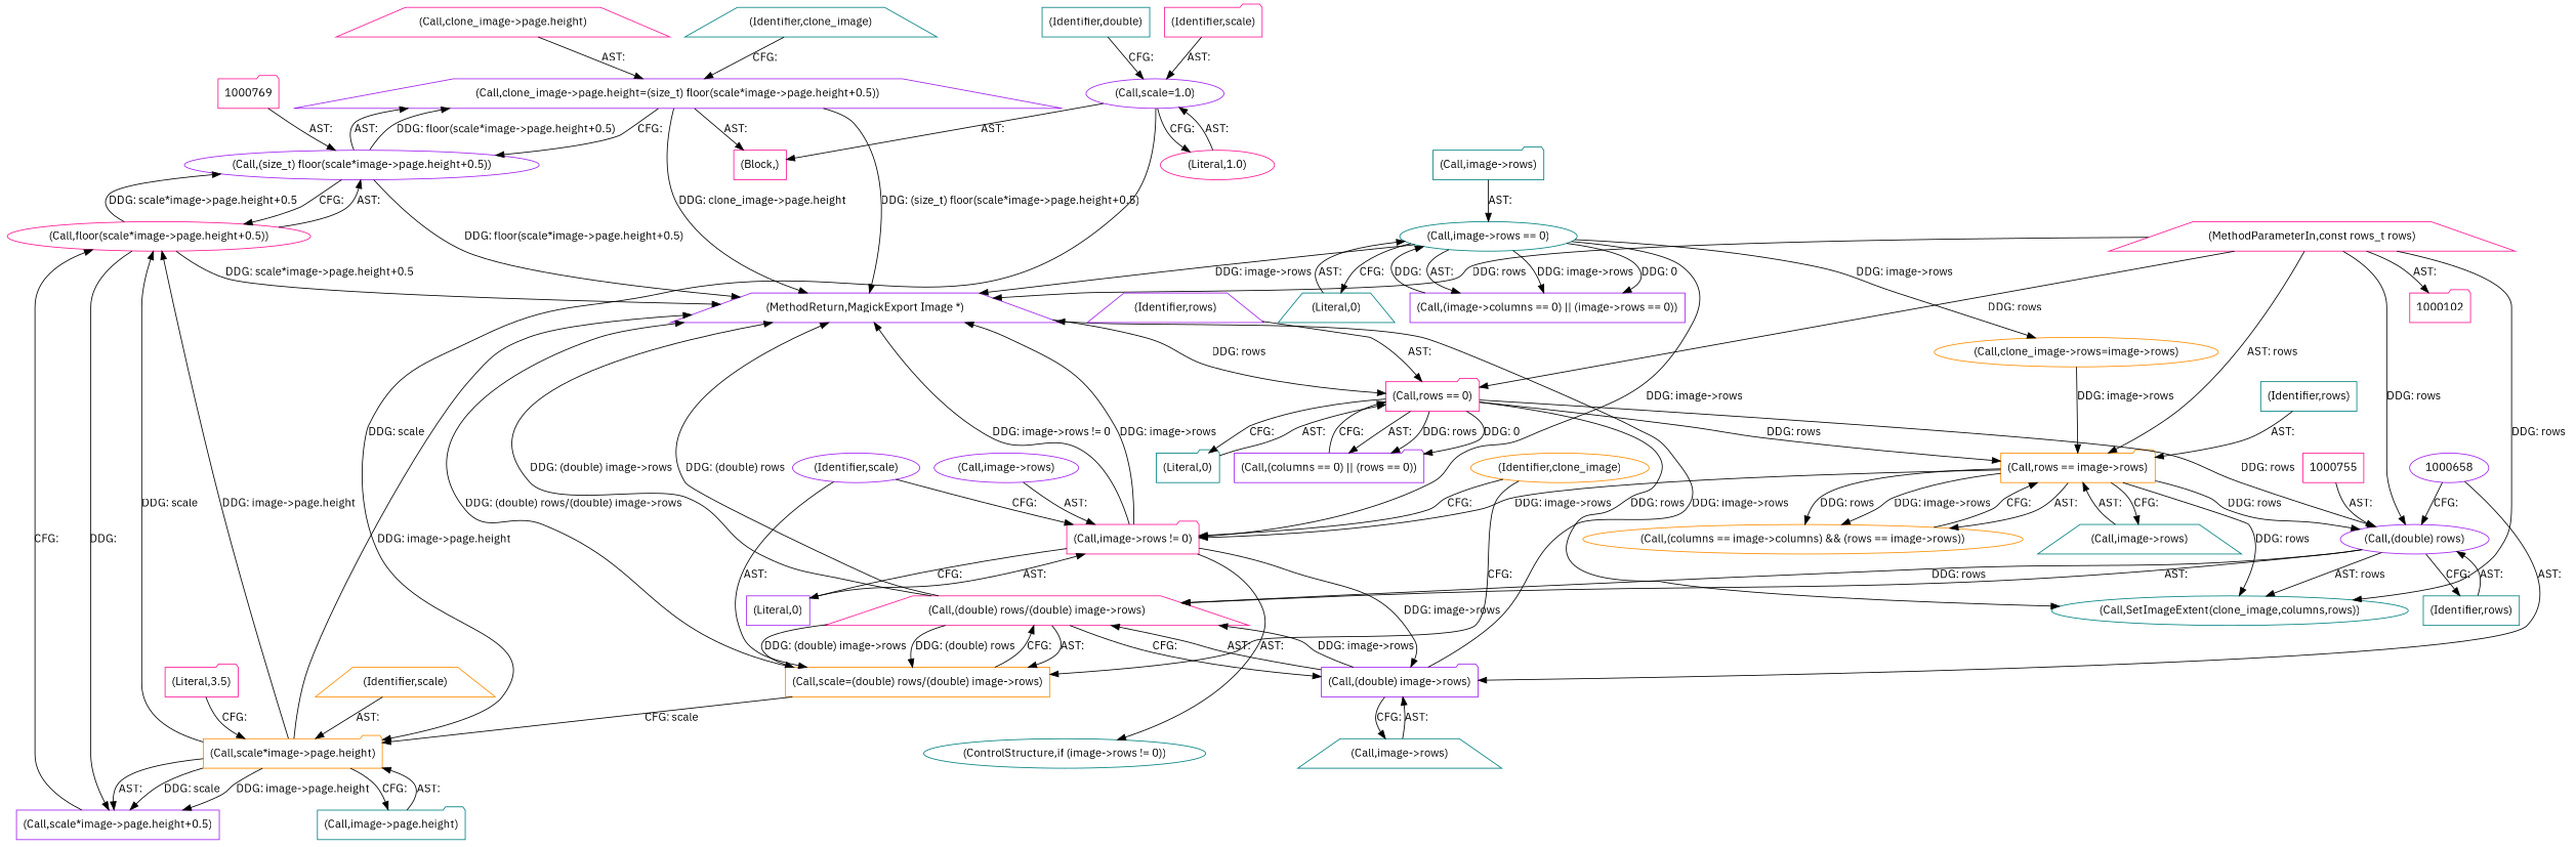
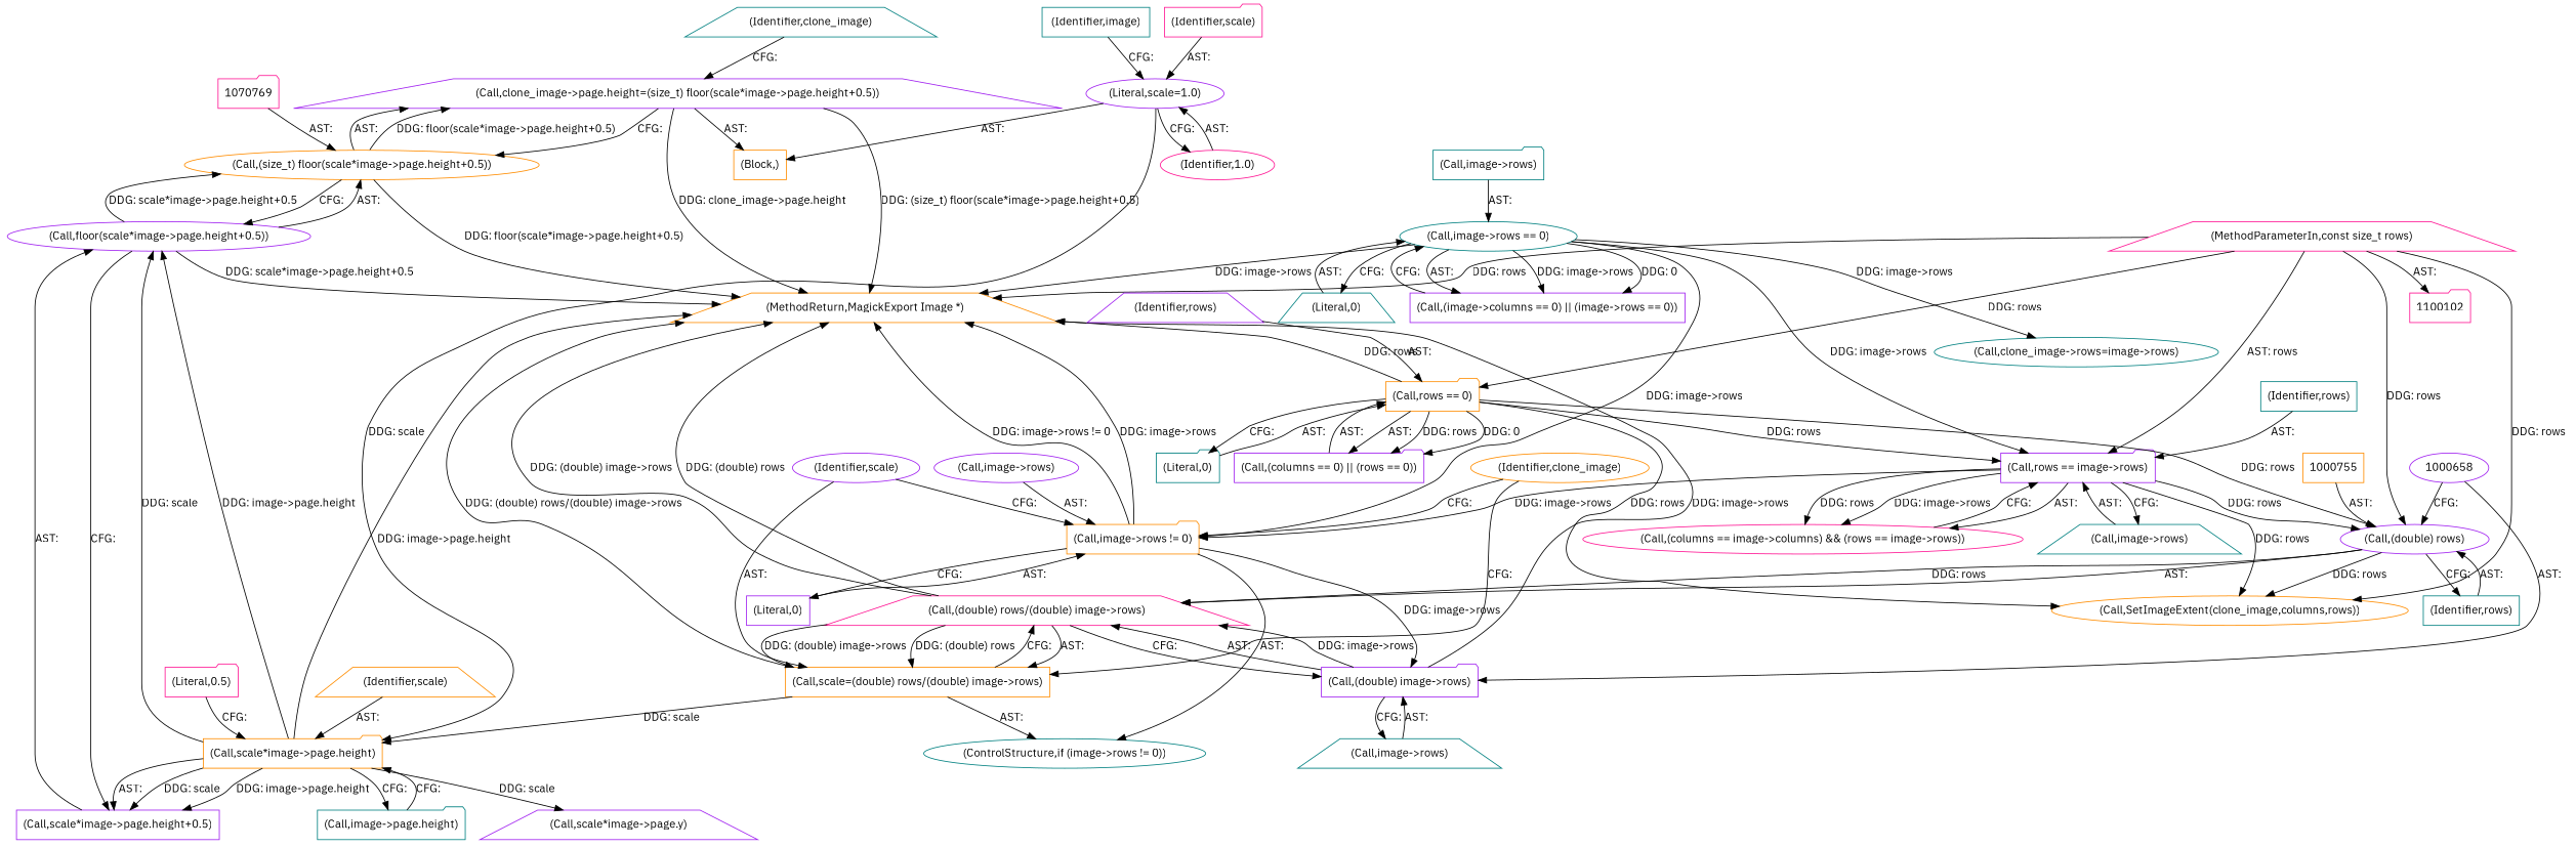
  digraph {
    fontname="IBM Plex Sans"
    node [color=purple fontname="IBM Plex Sans" shape=ellipse]
    edge [fontname="IBM Plex Sans"]
    n1 [label="(Call,clone_image->page.height=(size_t) floor(scale*image->page.height+0.5))" shape=trapezium]
-   n2 [label="(Call,(size_t) floor(scale*image->page.height+0.5))"]
-   n3 [label="(MethodReturn,MagickExport Image *)" shape=trapezium]
-   n4 [color=deeppink label="(Block,)" shape=box]
-   n5 [color=deeppink label="(Call,floor(scale*image->page.height+0.5))"]
+   n2 [color=darkorange label="(Call,(size_t) floor(scale*image->page.height+0.5))"]
+   n3 [color=darkorange label="(MethodReturn,MagickExport Image *)" shape=trapezium]
+   n4 [color=darkorange label="(Block,)" shape=box]
+   n5 [label="(Call,floor(scale*image->page.height+0.5))"]
    n6 [label="(Call,scale*image->page.height+0.5)" shape=box]
    n7 [color=darkorange label="(Call,scale*image->page.height)" shape=folder]
    n8 [color=teal label="(Call,image->page.height)" shape=folder]
-   n10 [label="(Call,scale=1.0)"]
-   n11 [color=deeppink label="(Literal,1.0)"]
+   n9 [label="(Call,scale*image->page.y)" shape=trapezium]
+   n10 [label="(Literal,scale=1.0)"]
+   n11 [color=deeppink label="(Identifier,1.0)"]
    n12 [color=darkorange label="(Call,scale=(double) rows/(double) image->rows)" shape=box]
    n13 [color=deeppink label="(Call,(double) rows/(double) image->rows)" shape=trapezium]
    n14 [color=teal label="(ControlStructure,if (image->rows != 0))"]
    n15 [label="(Call,(double) image->rows)" shape=folder]
    n16 [color=teal label="(Call,image->rows)" shape=trapezium]
    n17 [label="(Call,(double) rows)"]
-   n18 [color=teal label="(Call,SetImageExtent(clone_image,columns,rows))"]
+   n18 [color=darkorange label="(Call,SetImageExtent(clone_image,columns,rows))"]
    n19 [color=teal label="(Identifier,rows)" shape=box]
-   n20 [color=darkorange label="(Call,rows == image->rows)" shape=folder]
-   n21 [color=deeppink label="(Call,image->rows != 0)" shape=folder]
+   n20 [label="(Call,rows == image->rows)" shape=folder]
+   n21 [color=darkorange label="(Call,image->rows != 0)" shape=folder]
    n22 [color=teal label="(Call,image->rows)" shape=trapezium]
-   n23 [color=darkorange label="(Call,(columns == image->columns) && (rows == image->rows))"]
+   n23 [color=deeppink label="(Call,(columns == image->columns) && (rows == image->rows))"]
    n24 [label="(Literal,0)" shape=box]
-   n25 [color=deeppink label="(Call,rows == 0)" shape=folder]
+   n25 [color=darkorange label="(Call,rows == 0)" shape=folder]
    n26 [color=teal label="(Literal,0)" shape=folder]
    n27 [label="(Call,(columns == 0) || (rows == 0))" shape=folder]
-   n28 [color=deeppink label="(MethodParameterIn,const rows_t rows)" shape=trapezium]
-   1000102 [color=deeppink shape=folder]
+   n28 [color=deeppink label="(MethodParameterIn,const size_t rows)" shape=trapezium]
+   1000102 [color=deeppink shape=folder label=1100102]
    n30 [color=teal label="(Call,image->rows == 0)"]
-   n31 [color=darkorange label="(Call,clone_image->rows=image->rows)"]
+   n31 [color=teal label="(Call,clone_image->rows=image->rows)"]
    n32 [color=teal label="(Literal,0)" shape=trapezium]
    n33 [label="(Call,(image->columns == 0) || (image->rows == 0))" shape=box]
    n34 [color=darkorange label="(Identifier,scale)" shape=trapezium]
    n35 [label="(Identifier,rows)" shape=trapezium]
-   n36 [color=teal label="(Identifier,double)" shape=box]
+   n36 [color=teal label="(Identifier,image)" shape=box]
    n37 [color=teal label="(Call,image->rows)" shape=folder]
    n38 [label="(Call,image->rows)"]
-   n39 [color=deeppink label="(Call,clone_image->page.height)" shape=trapezium]
-   n40 [color=deeppink label="(Literal,3.5)" shape=folder]
+   n40 [color=deeppink label="(Literal,0.5)" shape=folder]
    n41 [color=deeppink label="(Identifier,scale)" shape=folder]
    n42 [color=teal label="(Identifier,clone_image)" shape=trapezium]
    n43 [color=darkorange label="(Identifier,clone_image)"]
    n44 [label="(Identifier,scale)"]
    n45 [color=teal label="(Identifier,rows)" shape=box]
-   1000769 [color=deeppink shape=folder]
-   1000755 [color=deeppink shape=box]
+   1000769 [color=deeppink shape=folder label=1070769]
+   1000755 [color=darkorange shape=box]
    n48 [label=1000658]
    n1 -> n2 [label="CFG: "]
    n1 -> n3 [label="DDG: clone_image->page.height"]
    n1 -> n3 [label="DDG: (size_t) floor(scale*image->page.height+0.5)"]
    n1 -> n4 [label="AST: "]
    n2 -> n1 [label="AST: "]
    n2 -> n1 [label="DDG: floor(scale*image->page.height+0.5)"]
    n2 -> n3 [label="DDG: floor(scale*image->page.height+0.5)"]
    n2 -> n5 [label="CFG: "]
    n5 -> n2 [label="AST: "]
    n5 -> n2 [label="DDG: scale*image->page.height+0.5"]
    n5 -> n3 [label="DDG: scale*image->page.height+0.5"]
-   n5 -> n6 [label="DDG: "]
-   n6 -> n5 [label="CFG: "]
+   n5 -> n6 [label="CFG: "]
+   n6 -> n5 [label="AST: "]
    n7 -> n3 [label="DDG: image->page.height"]
    n7 -> n5 [label="DDG: scale"]
    n7 -> n5 [label="DDG: image->page.height"]
    n7 -> n6 [label="AST: "]
    n7 -> n6 [label="DDG: scale"]
    n7 -> n6 [label="DDG: image->page.height"]
    n7 -> n8 [label="CFG: "]
-   n8 -> n7 [label="AST: "]
+   n7 -> n9 [label="DDG: scale"]
+   n8 -> n7 [label="CFG: "]
    n10 -> n4 [label="AST: "]
    n10 -> n7 [label="DDG: scale"]
    n10 -> n11 [label="CFG: "]
    n11 -> n10 [label="AST: "]
    n12 -> n3 [label="DDG: (double) rows/(double) image->rows"]
-   n12 -> n7 [label="CFG: scale"]
+   n12 -> n7 [label="DDG: scale"]
    n12 -> n13 [label="CFG: "]
+   n12 -> n14 [label="AST: "]
    n13 -> n3 [label="DDG: (double) rows"]
    n13 -> n3 [label="DDG: (double) image->rows"]
    n13 -> n12 [label="AST: "]
    n13 -> n12 [label="DDG: (double) rows"]
    n13 -> n12 [label="DDG: (double) image->rows"]
    n13 -> n15 [label="CFG: "]
    n15 -> n3 [label="DDG: image->rows"]
    n15 -> n13 [label="AST: "]
    n15 -> n13 [label="DDG: image->rows"]
    n15 -> n16 [label="CFG: "]
    n16 -> n15 [label="AST: "]
    n17 -> n13 [label="AST: "]
    n17 -> n13 [label="DDG: rows"]
-   n17 -> n18 [label="AST: rows"]
+   n17 -> n18 [label="DDG: rows"]
    n17 -> n19 [label="CFG: "]
    n19 -> n17 [label="AST: "]
    n20 -> n17 [label="DDG: rows"]
    n20 -> n18 [label="DDG: rows"]
    n20 -> n21 [label="DDG: image->rows"]
    n20 -> n22 [label="CFG: "]
    n20 -> n23 [label="AST: "]
    n20 -> n23 [label="DDG: rows"]
    n20 -> n23 [label="DDG: image->rows"]
    n21 -> n3 [label="DDG: image->rows"]
    n21 -> n3 [label="DDG: image->rows != 0"]
    n21 -> n14 [label="AST: "]
    n21 -> n15 [label="DDG: image->rows"]
    n21 -> n24 [label="CFG: "]
    n22 -> n20 [label="AST: "]
    n23 -> n20 [label="CFG: "]
    n24 -> n21 [label="AST: "]
-   n3 -> n25 [label="DDG: rows"]
+   n25 -> n3 [label="DDG: rows"]
    n25 -> n17 [label="DDG: rows"]
    n25 -> n18 [label="DDG: rows"]
    n25 -> n20 [label="DDG: rows"]
    n25 -> n26 [label="CFG: "]
    n25 -> n27 [label="AST: "]
    n25 -> n27 [label="DDG: rows"]
    n25 -> n27 [label="DDG: 0"]
    n26 -> n25 [label="AST: "]
-   n27 -> n25 [label="CFG: "]
+   n27 -> n25 [label="AST: "]
    n28 -> n3 [label="DDG: rows"]
    n28 -> n17 [label="DDG: rows"]
    n28 -> n18 [label="DDG: rows"]
    n28 -> n20 [label="AST: rows"]
    n28 -> n25 [label="DDG: rows"]
    n28 -> 1000102 [label="AST: "]
    n30 -> n3 [label="DDG: image->rows"]
-   n31 -> n20 [label="DDG: image->rows"]
+   n30 -> n20 [label="DDG: image->rows"]
    n30 -> n21 [label="DDG: image->rows"]
    n30 -> n31 [label="DDG: image->rows"]
    n30 -> n32 [label="CFG: "]
    n30 -> n33 [label="AST: "]
    n30 -> n33 [label="DDG: image->rows"]
    n30 -> n33 [label="DDG: 0"]
    n32 -> n30 [label="AST: "]
-   n33 -> n30 [label="DDG: "]
+   n33 -> n30 [label="CFG: "]
    n34 -> n7 [label="AST: "]
    n35 -> n25 [label="AST: "]
    n36 -> n10 [label="CFG: "]
    n37 -> n30 [label="AST: "]
    n38 -> n21 [label="AST: "]
-   n39 -> n1 [label="AST: "]
    n40 -> n7 [label="CFG: "]
    n41 -> n10 [label="AST: "]
    n42 -> n1 [label="CFG: "]
    n43 -> n12 [label="CFG: "]
    n43 -> n21 [label="CFG: "]
    n44 -> n12 [label="AST: "]
    n44 -> n21 [label="CFG: "]
    n45 -> n20 [label="AST: "]
    1000769 -> n2 [label="AST: "]
    1000755 -> n17 [label="AST: "]
    n48 -> n15 [label="AST: "]
    n48 -> n17 [label="CFG: "]
  }
